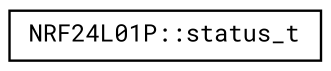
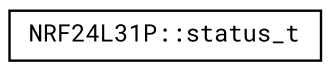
  digraph {
    rankdir=LR
    fontname="Roboto Mono"
-   n1 [color=black fillcolor=white fontname="Roboto Mono" fontsize=10 height=0.2 label="NRF24L01P::status_t" shape=record style=filled width=0.4]
+   n1 [color=black fillcolor=white fontname="Roboto Mono" fontsize=10 height=0.2 label="NRF24L31P::status_t" shape=record style=filled width=0.4]
  }
